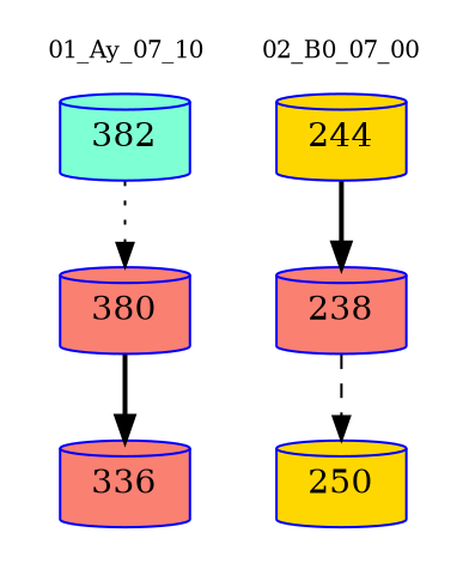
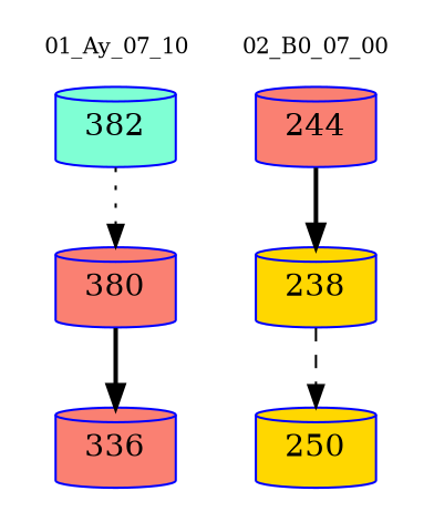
  digraph {
    node [color=blue fillcolor=gold shape=cylinder style=filled]
    edge [color=black style=bold]
    n1 [fillcolor=aquamarine label=382]
    n2 [fillcolor=salmon label=380]
    n3 [fillcolor=salmon label=336]
-   n4 [label=244]
-   n5 [fillcolor=salmon label=238]
+   n4 [fillcolor=salmon label=244]
+   n5 [label=238]
    n6 [label=250]
    subgraph cluster_1 {
      color=white
      fontsize=10
      label="01_Ay_07_10"
      n1
      n2
      n3
    }
    subgraph cluster_2 {
      color=white
      fontsize=10
      label="02_B0_07_00"
      n4
      n5
      n6
    }
    n1 -> n2 [style=dotted]
    n2 -> n3
    n4 -> n5
    n5 -> n6 [style=dashed]
  }
